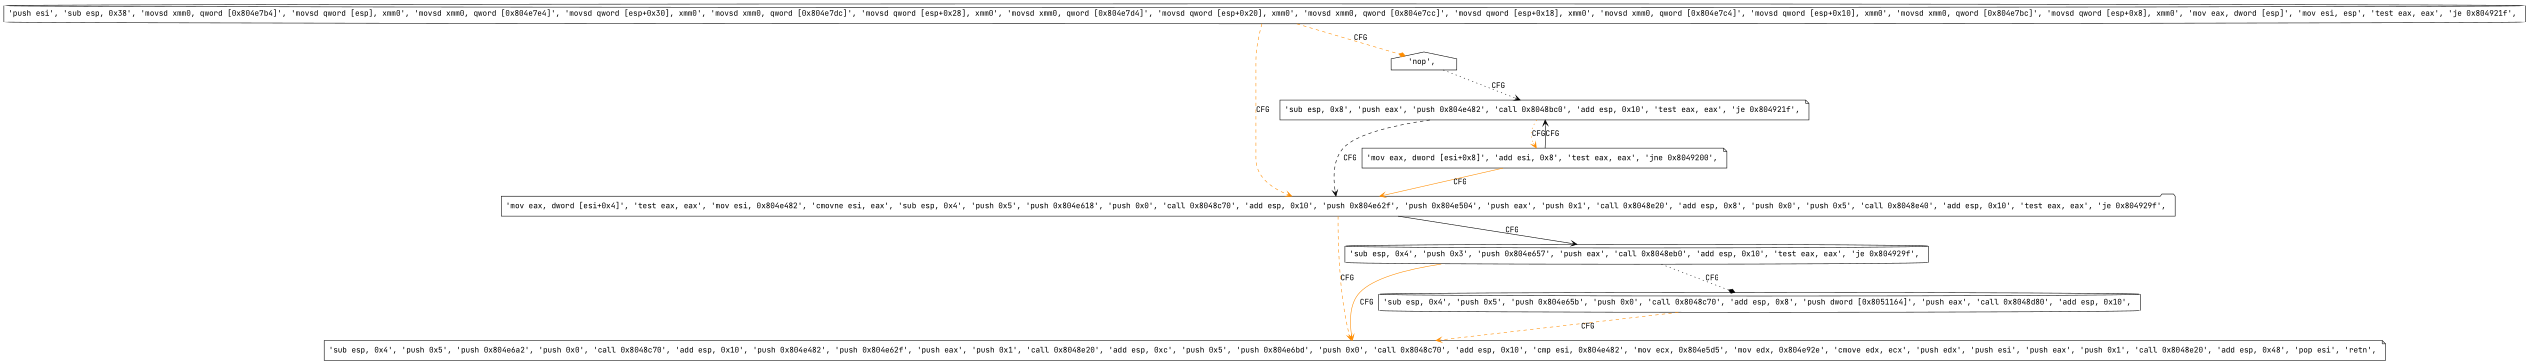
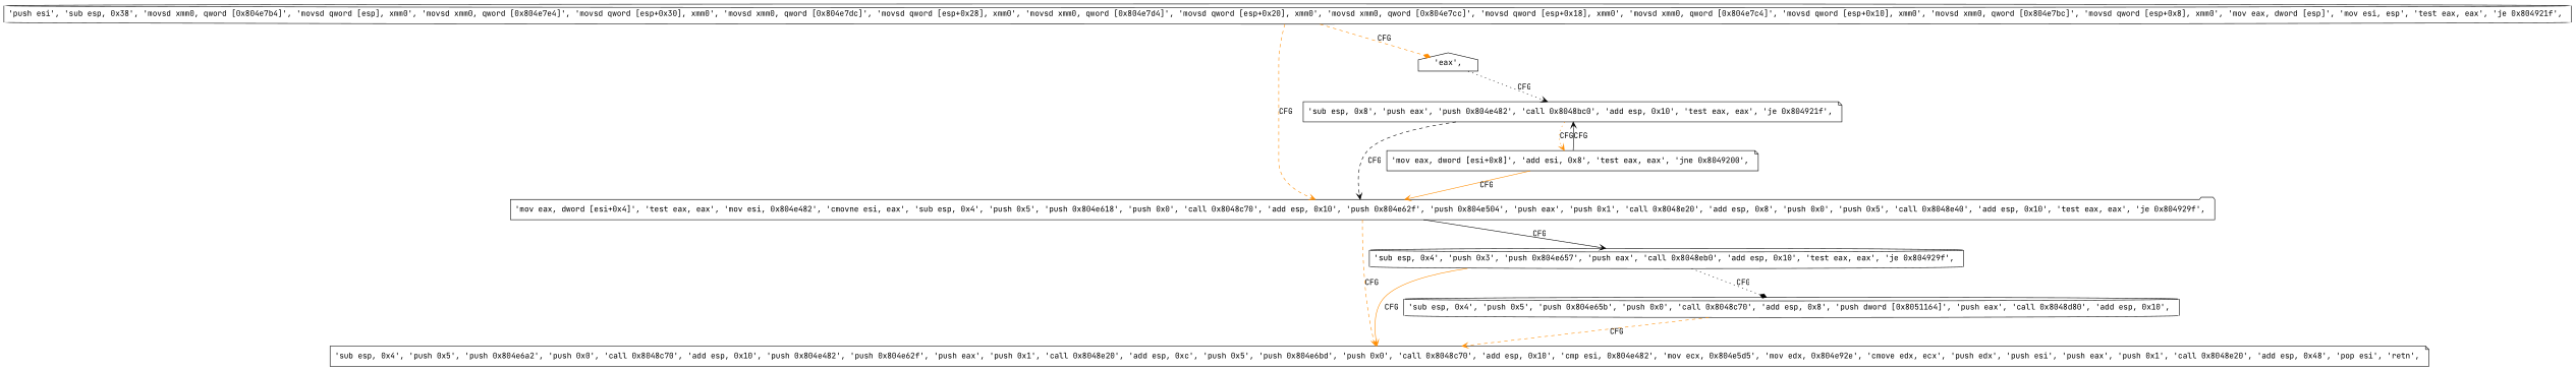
  digraph {
    fontname="JetBrains Mono"
    node [shape=cylinder fontname="JetBrains Mono"]
    edge [color=darkorange style=dashed arrowhead=vee fontname="JetBrains Mono"]
    n1 [label="'push esi', 'sub esp, 0x38', 'movsd xmm0, qword [0x804e7b4]', 'movsd qword [esp], xmm0', 'movsd xmm0, qword [0x804e7e4]', 'movsd qword [esp+0x30], xmm0', 'movsd xmm0, qword [0x804e7dc]', 'movsd qword [esp+0x28], xmm0', 'movsd xmm0, qword [0x804e7d4]', 'movsd qword [esp+0x20], xmm0', 'movsd xmm0, qword [0x804e7cc]', 'movsd qword [esp+0x18], xmm0', 'movsd xmm0, qword [0x804e7c4]', 'movsd qword [esp+0x10], xmm0', 'movsd xmm0, qword [0x804e7bc]', 'movsd qword [esp+0x8], xmm0', 'mov eax, dword [esp]', 'mov esi, esp', 'test eax, eax', 'je 0x804921f', "]
    n2 [label="'mov eax, dword [esi+0x4]', 'test eax, eax', 'mov esi, 0x804e482', 'cmovne esi, eax', 'sub esp, 0x4', 'push 0x5', 'push 0x804e618', 'push 0x0', 'call 0x8048c70', 'add esp, 0x10', 'push 0x804e62f', 'push 0x804e504', 'push eax', 'push 0x1', 'call 0x8048e20', 'add esp, 0x8', 'push 0x0', 'push 0x5', 'call 0x8048e40', 'add esp, 0x10', 'test eax, eax', 'je 0x804929f', " shape=folder]
-   n3 [label="'nop', " shape=house]
+   n3 [label="'eax'," shape=house]
    n4 [label="'sub esp, 0x4', 'push 0x5', 'push 0x804e6a2', 'push 0x0', 'call 0x8048c70', 'add esp, 0x10', 'push 0x804e482', 'push 0x804e62f', 'push eax', 'push 0x1', 'call 0x8048e20', 'add esp, 0xc', 'push 0x5', 'push 0x804e6bd', 'push 0x0', 'call 0x8048c70', 'add esp, 0x10', 'cmp esi, 0x804e482', 'mov ecx, 0x804e5d5', 'mov edx, 0x804e92e', 'cmove edx, ecx', 'push edx', 'push esi', 'push eax', 'push 0x1', 'call 0x8048e20', 'add esp, 0x48', 'pop esi', 'retn', " shape=note]
    n5 [label="'sub esp, 0x4', 'push 0x3', 'push 0x804e657', 'push eax', 'call 0x8048eb0', 'add esp, 0x10', 'test eax, eax', 'je 0x804929f', "]
    n6 [label="'sub esp, 0x8', 'push eax', 'push 0x804e482', 'call 0x8048bc0', 'add esp, 0x10', 'test eax, eax', 'je 0x804921f', " shape=note]
    n7 [label="'sub esp, 0x4', 'push 0x5', 'push 0x804e65b', 'push 0x0', 'call 0x8048c70', 'add esp, 0x8', 'push dword [0x8051164]', 'push eax', 'call 0x8048d80', 'add esp, 0x10', "]
    n8 [label="'mov eax, dword [esi+0x8]', 'add esi, 0x8', 'test eax, eax', 'jne 0x8049200', " shape=note]
    n1 -> n2 [label=CFG]
    n1 -> n3 [label=CFG arrowhead=diamond]
    n2 -> n4 [label=CFG]
    n2 -> n5 [label=CFG color=black style=solid]
    n3 -> n6 [label=CFG color=black style=dotted]
    n5 -> n4 [label=CFG style=solid]
    n5 -> n7 [label=CFG color=black style=dotted arrowhead=diamond]
    n6 -> n2 [label=CFG color=black]
    n6 -> n8 [label=CFG style=dotted]
    n7 -> n4 [label=CFG]
    n8 -> n2 [label=CFG style=solid]
    n8 -> n6 [label=CFG color=black style=solid]
  }
